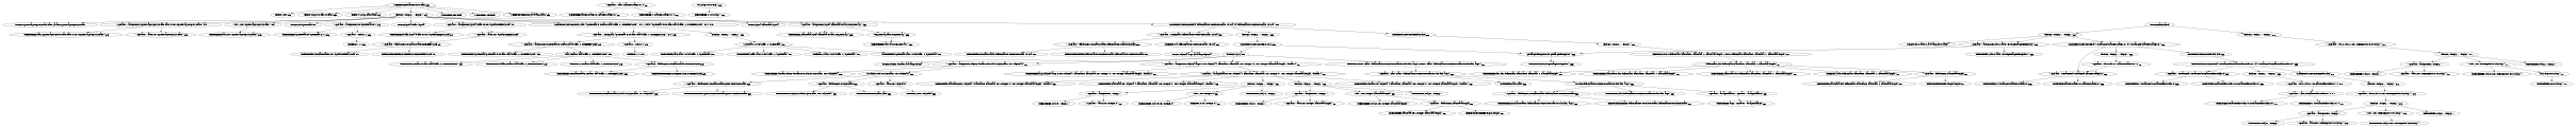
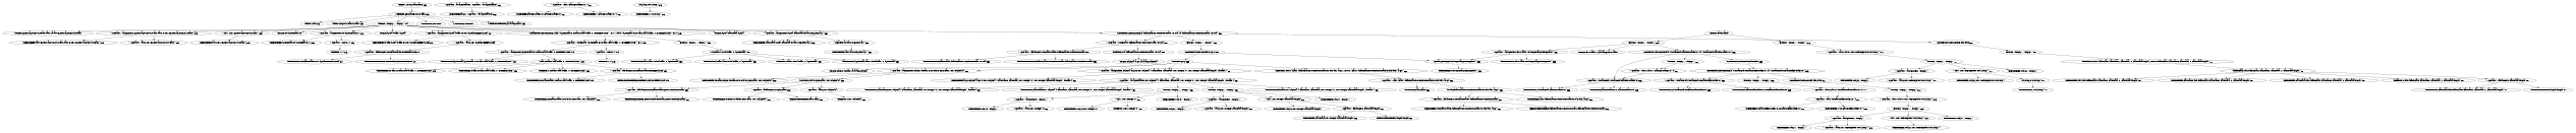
  digraph {
    n1 [label=<(METHOD,getClassFromStream)<SUB>843</SUB>>]
    n2 [label=<(PARAM,this)<SUB>843</SUB>>]
    n3 [label=<(PARAM,InputStream stream)<SUB>843</SUB>>]
    n4 [label=<(PARAM,String classname)<SUB>843</SUB>>]
    n5 [label=<(BLOCK,&lt;empty&gt;,&lt;empty&gt;)<SUB>844</SUB>>]
    n6 [label=<(MODIFIER,PRIVATE)>]
    n7 [label=<(MODIFIER,VIRTUAL)>]
    n8 [label=<(METHOD_RETURN,java.lang.Class)<SUB>843</SUB>>]
    n9 [label=<(LOCAL,ByteArrayOutputStream baos: java.io.ByteArrayOutputStream)>]
    n10 [label=<(&lt;operator&gt;.assignment,ByteArrayOutputStream baos = new ByteArrayOutputStream())<SUB>845</SUB>>]
    n11 [label=<(&lt;init&gt;,new ByteArrayOutputStream())<SUB>845</SUB>>]
    n12 [label=<(LOCAL,int bytesRead: int)>]
    n13 [label=<(&lt;operator&gt;.assignment,int bytesRead = -1)<SUB>846</SUB>>]
    n14 [label=<(LOCAL,byte[] buffer: byte[])>]
    n15 [label=<(&lt;operator&gt;.assignment,byte[] buffer = new byte[BUFFER_SIZE])<SUB>847</SUB>>]
    n16 [label=<(CONTROL_STRUCTURE,while ((bytesRead = stream.read(buffer, 0, BUFFER_SIZE)) != -1),while ((bytesRead = stream.read(buffer, 0, BUFFER_SIZE)) != -1))<SUB>849</SUB>>]
    n17 [label=<(LOCAL,byte[] classData: byte[])>]
    n18 [label=<(&lt;operator&gt;.assignment,byte[] classData = baos.toByteArray())<SUB>853</SUB>>]
    n19 [label=<(CONTROL_STRUCTURE,if (defineClassProtectionDomain != null),if (defineClassProtectionDomain != null))<SUB>858</SUB>>]
    n20 [label=<(IDENTIFIER,baos,ByteArrayOutputStream baos = new ByteArrayOutputStream())<SUB>845</SUB>>]
    n21 [label=<(&lt;operator&gt;.alloc,new ByteArrayOutputStream())<SUB>845</SUB>>]
    n22 [label=<(IDENTIFIER,baos,new ByteArrayOutputStream())<SUB>845</SUB>>]
    n23 [label=<(IDENTIFIER,bytesRead,int bytesRead = -1)<SUB>846</SUB>>]
    n24 [label=<(&lt;operator&gt;.minus,-1)<SUB>846</SUB>>]
    n25 [label=<(IDENTIFIER,buffer,byte[] buffer = new byte[BUFFER_SIZE])<SUB>847</SUB>>]
    n26 [label=<(&lt;operator&gt;.alloc,new byte[BUFFER_SIZE])>]
    n27 [label=<(&lt;operator&gt;.notEquals,(bytesRead = stream.read(buffer, 0, BUFFER_SIZE)) != -1)<SUB>849</SUB>>]
    n28 [label=<(BLOCK,&lt;empty&gt;,&lt;empty&gt;)<SUB>849</SUB>>]
    n29 [label=<(IDENTIFIER,classData,byte[] classData = baos.toByteArray())<SUB>853</SUB>>]
    n30 [label=<(toByteArray,baos.toByteArray())<SUB>853</SUB>>]
    n31 [label=<(&lt;operator&gt;.notEquals,defineClassProtectionDomain != null)<SUB>858</SUB>>]
    n32 [label=<(BLOCK,&lt;empty&gt;,&lt;empty&gt;)<SUB>858</SUB>>]
    n33 [label=<(CONTROL_STRUCTURE,else,else)<SUB>880</SUB>>]
    n34 [label=<(LITERAL,1,-1)<SUB>846</SUB>>]
    n35 [label=<(&lt;operator&gt;.fieldAccess,AntClassLoader.BUFFER_SIZE)<SUB>847</SUB>>]
    n36 [label=<(IDENTIFIER,AntClassLoader,new byte[BUFFER_SIZE])<SUB>847</SUB>>]
    n37 [label=<(FIELD_IDENTIFIER,BUFFER_SIZE,BUFFER_SIZE)<SUB>847</SUB>>]
    n38 [label=<(&lt;operator&gt;.assignment,bytesRead = stream.read(buffer, 0, BUFFER_SIZE))<SUB>849</SUB>>]
    n39 [label=<(&lt;operator&gt;.minus,-1)<SUB>849</SUB>>]
    n40 [label=<(write,baos.write(buffer, 0, bytesRead))<SUB>850</SUB>>]
    n41 [label=<(IDENTIFIER,bytesRead,bytesRead = stream.read(buffer, 0, BUFFER_SIZE))<SUB>849</SUB>>]
    n42 [label=<(read,stream.read(buffer, 0, BUFFER_SIZE))<SUB>849</SUB>>]
    n43 [label=<(LITERAL,1,-1)<SUB>849</SUB>>]
    n44 [label=<(IDENTIFIER,stream,stream.read(buffer, 0, BUFFER_SIZE))<SUB>849</SUB>>]
    n45 [label=<(IDENTIFIER,buffer,stream.read(buffer, 0, BUFFER_SIZE))<SUB>849</SUB>>]
    n46 [label=<(LITERAL,0,stream.read(buffer, 0, BUFFER_SIZE))<SUB>849</SUB>>]
    n47 [label=<(&lt;operator&gt;.fieldAccess,AntClassLoader.BUFFER_SIZE)<SUB>849</SUB>>]
    n48 [label=<(IDENTIFIER,AntClassLoader,stream.read(buffer, 0, BUFFER_SIZE))<SUB>849</SUB>>]
    n49 [label=<(FIELD_IDENTIFIER,BUFFER_SIZE,BUFFER_SIZE)<SUB>849</SUB>>]
    n50 [label=<(IDENTIFIER,baos,baos.write(buffer, 0, bytesRead))<SUB>850</SUB>>]
    n51 [label=<(IDENTIFIER,buffer,baos.write(buffer, 0, bytesRead))<SUB>850</SUB>>]
    n52 [label=<(LITERAL,0,baos.write(buffer, 0, bytesRead))<SUB>850</SUB>>]
    n53 [label=<(IDENTIFIER,bytesRead,baos.write(buffer, 0, bytesRead))<SUB>850</SUB>>]
    n54 [label=<(IDENTIFIER,baos,baos.toByteArray())<SUB>853</SUB>>]
    n55 [label=<(&lt;operator&gt;.fieldAccess,AntClassLoader.defineClassProtectionDomain)<SUB>858</SUB>>]
    n56 [label=<(LITERAL,null,defineClassProtectionDomain != null)<SUB>858</SUB>>]
    n57 [label=<(CONTROL_STRUCTURE,try,try)<SUB>859</SUB>>]
    n58 [label=<(BLOCK,&lt;empty&gt;,&lt;empty&gt;)<SUB>880</SUB>>]
    n59 [label=<(IDENTIFIER,AntClassLoader,defineClassProtectionDomain != null)<SUB>858</SUB>>]
    n60 [label=<(FIELD_IDENTIFIER,defineClassProtectionDomain,defineClassProtectionDomain)<SUB>858</SUB>>]
    n61 [label=<(LOCAL,Object[] args: java.lang.Object[])>]
    n62 [label=<(BLOCK,try,try)<SUB>859</SUB>>]
    n63 [label=<(getTargetException,ite.getTargetException())<SUB>865</SUB>>]
    n64 [label=<(LOCAL,Object domain: java.lang.Object)>]
    n65 [label=<(&lt;operator&gt;.assignment,Object domain = invoke(Project.class, new Object[0]))<SUB>860</SUB>>]
    n66 [label=<(&lt;operator&gt;.assignment,Object[] args = new Object[] { classname, classData, new Integer(0), new Integer(classData.length), domain })<SUB>861</SUB>>]
    n67 [label=<(RETURN,return (Class) defineClassProtectionDomain.invoke(this, args);,return (Class) defineClassProtectionDomain.invoke(this, args);)<SUB>862</SUB>>]
    n68 [label=<(BLOCK,catch,catch)>]
    n69 [label=<(BLOCK,&lt;empty&gt;,&lt;empty&gt;)<SUB>864</SUB>>]
    n70 [label=<(BLOCK,&lt;empty&gt;,&lt;empty&gt;)<SUB>876</SUB>>]
    n71 [label=<(IDENTIFIER,domain,Object domain = invoke(Project.class, new Object[0]))<SUB>860</SUB>>]
    n72 [label=<(invoke,invoke(Project.class, new Object[0]))<SUB>860</SUB>>]
    n73 [label=<(IDENTIFIER,args,Object[] args = new Object[] { classname, classData, new Integer(0), new Integer(classData.length), domain })<SUB>861</SUB>>]
    n74 [label=<(&lt;operator&gt;.arrayInitializer,new Object[] { classname, classData, new Integer(0), new Integer(classData.length), domain })<SUB>861</SUB>>]
    n75 [label=<(&lt;operator&gt;.cast,(Class) defineClassProtectionDomain.invoke(this, args))<SUB>862</SUB>>]
    n76 [label=<(&lt;operator&gt;.fieldAccess,AntClassLoader.getProtectionDomain)<SUB>860</SUB>>]
    n77 [label=<(&lt;operator&gt;.fieldAccess,Project.class)<SUB>860</SUB>>]
    n78 [label=<(&lt;operator&gt;.alloc,new Object[0])>]
    n79 [label=<(IDENTIFIER,AntClassLoader,invoke(Project.class, new Object[0]))<SUB>860</SUB>>]
    n80 [label=<(FIELD_IDENTIFIER,getProtectionDomain,getProtectionDomain)<SUB>860</SUB>>]
    n81 [label=<(IDENTIFIER,Project,invoke(Project.class, new Object[0]))<SUB>860</SUB>>]
    n82 [label=<(FIELD_IDENTIFIER,class,class)<SUB>860</SUB>>]
    n83 [label=<(LITERAL,0,new Object[0])<SUB>860</SUB>>]
    n84 [label=<(IDENTIFIER,classname,new Object[] { classname, classData, new Integer(0), new Integer(classData.length), domain })<SUB>861</SUB>>]
    n85 [label=<(IDENTIFIER,classData,new Object[] { classname, classData, new Integer(0), new Integer(classData.length), domain })<SUB>861</SUB>>]
    n86 [label=<(BLOCK,&lt;empty&gt;,&lt;empty&gt;)<SUB>861</SUB>>]
    n87 [label=<(BLOCK,&lt;empty&gt;,&lt;empty&gt;)<SUB>861</SUB>>]
    n88 [label=<(IDENTIFIER,domain,new Object[] { classname, classData, new Integer(0), new Integer(classData.length), domain })<SUB>861</SUB>>]
    n89 [label=<(&lt;operator&gt;.assignment,&lt;empty&gt;)>]
    n90 [label=<(&lt;init&gt;,new Integer(0))<SUB>861</SUB>>]
    n91 [label=<(IDENTIFIER,$obj19,&lt;empty&gt;)>]
    n92 [label=<(&lt;operator&gt;.assignment,&lt;empty&gt;)>]
    n93 [label=<(&lt;init&gt;,new Integer(classData.length))<SUB>861</SUB>>]
    n94 [label=<(IDENTIFIER,$obj20,&lt;empty&gt;)>]
    n95 [label=<(IDENTIFIER,$obj19,&lt;empty&gt;)>]
    n96 [label=<(&lt;operator&gt;.alloc,new Integer(0))<SUB>861</SUB>>]
    n97 [label=<(IDENTIFIER,$obj19,new Integer(0))>]
    n98 [label=<(LITERAL,0,new Integer(0))<SUB>861</SUB>>]
    n99 [label=<(IDENTIFIER,$obj20,&lt;empty&gt;)>]
    n100 [label=<(&lt;operator&gt;.alloc,new Integer(classData.length))<SUB>861</SUB>>]
    n101 [label=<(IDENTIFIER,$obj20,new Integer(classData.length))>]
    n102 [label=<(&lt;operator&gt;.fieldAccess,classData.length)<SUB>861</SUB>>]
    n103 [label=<(IDENTIFIER,classData,new Integer(classData.length))<SUB>861</SUB>>]
    n104 [label=<(FIELD_IDENTIFIER,length,length)<SUB>861</SUB>>]
    n105 [label=<(TYPE_REF,Class,Class)<SUB>862</SUB>>]
    n106 [label=<(invoke,defineClassProtectionDomain.invoke(this, args))<SUB>862</SUB>>]
    n107 [label=<(&lt;operator&gt;.fieldAccess,AntClassLoader.defineClassProtectionDomain)<SUB>862</SUB>>]
    n108 [label=<(IDENTIFIER,this,defineClassProtectionDomain.invoke(this, args))<SUB>862</SUB>>]
    n109 [label=<(&lt;operator&gt;.arrayInitializer,&lt;operator&gt;.arrayInitializer)<SUB>862</SUB>>]
    n110 [label=<(IDENTIFIER,AntClassLoader,defineClassProtectionDomain.invoke(this, args))<SUB>862</SUB>>]
    n111 [label=<(FIELD_IDENTIFIER,defineClassProtectionDomain,defineClassProtectionDomain)<SUB>862</SUB>>]
    n112 [label=<(IDENTIFIER,args,&lt;operator&gt;.arrayInitializer)<SUB>862</SUB>>]
    n113 [label=<(LOCAL,Throwable t: java.lang.Throwable)>]
    n114 [label=<(&lt;operator&gt;.assignment,Throwable t = ite.getTargetException())<SUB>865</SUB>>]
    n115 [label=<(CONTROL_STRUCTURE,if (t instanceof ClassFormatError),if (t instanceof ClassFormatError))<SUB>866</SUB>>]
    n116 [label=<(&lt;operator&gt;.throw,throw new IOException(e.toString());)<SUB>877</SUB>>]
    n117 [label=<(IDENTIFIER,t,Throwable t = ite.getTargetException())<SUB>865</SUB>>]
    n118 [label=<(&lt;operator&gt;.instanceOf,t instanceof ClassFormatError)<SUB>866</SUB>>]
    n119 [label=<(BLOCK,&lt;empty&gt;,&lt;empty&gt;)<SUB>866</SUB>>]
    n120 [label=<(CONTROL_STRUCTURE,else,else)<SUB>869</SUB>>]
    n121 [label=<(IDENTIFIER,ite,ite.getTargetException())<SUB>865</SUB>>]
    n122 [label=<(IDENTIFIER,t,t instanceof ClassFormatError)<SUB>866</SUB>>]
    n123 [label=<(TYPE_REF,ClassFormatError,ClassFormatError)<SUB>866</SUB>>]
    n124 [label=<(&lt;operator&gt;.throw,throw (ClassFormatError) t;)<SUB>867</SUB>>]
    n125 [label=<(CONTROL_STRUCTURE,if (t instanceof NoClassDefFoundError),if (t instanceof NoClassDefFoundError))<SUB>869</SUB>>]
    n126 [label=<(&lt;operator&gt;.cast,(ClassFormatError) t)<SUB>867</SUB>>]
    n127 [label=<(TYPE_REF,ClassFormatError,ClassFormatError)<SUB>867</SUB>>]
    n128 [label=<(IDENTIFIER,t,(ClassFormatError) t)<SUB>867</SUB>>]
    n129 [label=<(&lt;operator&gt;.instanceOf,t instanceof NoClassDefFoundError)<SUB>869</SUB>>]
    n130 [label=<(BLOCK,&lt;empty&gt;,&lt;empty&gt;)<SUB>869</SUB>>]
    n131 [label=<(CONTROL_STRUCTURE,else,else)<SUB>872</SUB>>]
    n132 [label=<(IDENTIFIER,t,t instanceof NoClassDefFoundError)<SUB>869</SUB>>]
    n133 [label=<(TYPE_REF,NoClassDefFoundError,NoClassDefFoundError)<SUB>869</SUB>>]
    n134 [label=<(&lt;operator&gt;.throw,throw (NoClassDefFoundError) t;)<SUB>870</SUB>>]
    n135 [label=<(BLOCK,&lt;empty&gt;,&lt;empty&gt;)<SUB>872</SUB>>]
    n136 [label=<(&lt;operator&gt;.cast,(NoClassDefFoundError) t)<SUB>870</SUB>>]
    n137 [label=<(TYPE_REF,NoClassDefFoundError,NoClassDefFoundError)<SUB>870</SUB>>]
    n138 [label=<(IDENTIFIER,t,(NoClassDefFoundError) t)<SUB>870</SUB>>]
    n139 [label=<(&lt;operator&gt;.throw,throw new IOException(t.toString());)<SUB>873</SUB>>]
    n140 [label=<(BLOCK,&lt;empty&gt;,&lt;empty&gt;)<SUB>873</SUB>>]
    n141 [label=<(&lt;operator&gt;.assignment,&lt;empty&gt;)>]
    n142 [label=<(&lt;init&gt;,new IOException(t.toString()))<SUB>873</SUB>>]
    n143 [label=<(IDENTIFIER,$obj21,&lt;empty&gt;)>]
    n144 [label=<(IDENTIFIER,$obj21,&lt;empty&gt;)>]
    n145 [label=<(&lt;operator&gt;.alloc,new IOException(t.toString()))<SUB>873</SUB>>]
    n146 [label=<(IDENTIFIER,$obj21,new IOException(t.toString()))>]
    n147 [label=<(toString,t.toString())<SUB>873</SUB>>]
    n148 [label=<(IDENTIFIER,t,t.toString())<SUB>873</SUB>>]
    n149 [label=<(BLOCK,&lt;empty&gt;,&lt;empty&gt;)<SUB>877</SUB>>]
    n150 [label=<(&lt;operator&gt;.assignment,&lt;empty&gt;)>]
    n151 [label=<(&lt;init&gt;,new IOException(e.toString()))<SUB>877</SUB>>]
    n152 [label=<(IDENTIFIER,$obj22,&lt;empty&gt;)>]
    n153 [label=<(IDENTIFIER,$obj22,&lt;empty&gt;)>]
    n154 [label=<(&lt;operator&gt;.alloc,new IOException(e.toString()))<SUB>877</SUB>>]
    n155 [label=<(IDENTIFIER,$obj22,new IOException(e.toString()))>]
    n156 [label=<(toString,e.toString())<SUB>877</SUB>>]
    n157 [label=<(IDENTIFIER,e,e.toString())<SUB>877</SUB>>]
    n158 [label=<(RETURN,return defineClass(classname, classData, 0, classData.length);,return defineClass(classname, classData, 0, classData.length);)<SUB>881</SUB>>]
    n159 [label=<(defineClass,this.defineClass(classname, classData, 0, classData.length))<SUB>881</SUB>>]
    n160 [label=<(IDENTIFIER,this,this.defineClass(classname, classData, 0, classData.length))<SUB>881</SUB>>]
    n161 [label=<(IDENTIFIER,classname,this.defineClass(classname, classData, 0, classData.length))<SUB>881</SUB>>]
    n162 [label=<(IDENTIFIER,classData,this.defineClass(classname, classData, 0, classData.length))<SUB>881</SUB>>]
    n163 [label=<(LITERAL,0,this.defineClass(classname, classData, 0, classData.length))<SUB>881</SUB>>]
    n164 [label=<(&lt;operator&gt;.fieldAccess,classData.length)<SUB>881</SUB>>]
    n165 [label=<(IDENTIFIER,classData,this.defineClass(classname, classData, 0, classData.length))<SUB>881</SUB>>]
    n166 [label=<(FIELD_IDENTIFIER,length,length)<SUB>881</SUB>>]
    n1 -> n2
    n1 -> n3
-   n1 -> n4
+   n4 -> n1
    n1 -> n5
    n1 -> n6
    n1 -> n7
    n1 -> n8
    n5 -> n9
    n5 -> n10
    n5 -> n11
    n5 -> n12
    n5 -> n13
    n5 -> n14
    n5 -> n15
    n5 -> n16
    n5 -> n17
    n5 -> n18
    n5 -> n19
    n10 -> n20
    n10 -> n21
    n11 -> n22
    n13 -> n23
    n13 -> n24
    n15 -> n25
    n15 -> n26
    n16 -> n27
    n16 -> n28
    n18 -> n29
    n18 -> n30
    n19 -> n31
    n19 -> n32
    n19 -> n33
    n24 -> n34
    n26 -> n35
    n27 -> n38
    n27 -> n39
    n28 -> n40
    n30 -> n54
    n31 -> n55
    n31 -> n56
    n32 -> n57
    n33 -> n58
    n35 -> n36
    n35 -> n37
    n38 -> n41
    n38 -> n42
    n39 -> n43
    n40 -> n50
    n40 -> n51
    n40 -> n52
    n40 -> n53
    n42 -> n44
    n42 -> n45
    n42 -> n46
    n42 -> n47
    n47 -> n48
    n47 -> n49
    n55 -> n59
    n55 -> n60
    n56 -> n61
    n57 -> n62
    n57 -> n63
    n58 -> n158
    n62 -> n64
    n62 -> n65
    n62 -> n66
    n62 -> n67
    n63 -> n121
    n65 -> n71
    n65 -> n72
    n66 -> n73
    n66 -> n74
    n67 -> n75
    n68 -> n69
    n68 -> n70
    n69 -> n113
    n69 -> n114
    n69 -> n115
    n70 -> n116
    n72 -> n76
    n72 -> n77
    n72 -> n78
    n74 -> n84
    n74 -> n85
    n74 -> n86
    n74 -> n87
    n74 -> n88
    n75 -> n105
    n75 -> n106
    n76 -> n79
    n76 -> n80
    n77 -> n81
    n77 -> n82
    n78 -> n83
    n86 -> n89
    n86 -> n90
    n86 -> n91
    n87 -> n92
    n87 -> n93
    n87 -> n94
    n89 -> n95
    n89 -> n96
    n90 -> n97
    n90 -> n98
    n92 -> n99
    n92 -> n100
    n93 -> n101
    n93 -> n102
    n102 -> n103
    n102 -> n104
    n106 -> n107
    n106 -> n108
-   n106 -> n109
    n107 -> n110
    n107 -> n111
    n109 -> n112
    n114 -> n63
    n114 -> n117
    n115 -> n118
    n115 -> n119
    n115 -> n120
    n116 -> n149
    n118 -> n122
    n118 -> n123
    n119 -> n124
    n120 -> n125
    n124 -> n118
    n125 -> n129
    n125 -> n130
    n125 -> n131
    n126 -> n127
    n126 -> n128
    n129 -> n132
    n129 -> n133
    n130 -> n134
    n131 -> n135
    n134 -> n136
    n135 -> n139
    n136 -> n137
    n136 -> n138
    n139 -> n140
    n140 -> n141
    n140 -> n142
    n140 -> n143
    n141 -> n144
    n141 -> n145
    n142 -> n146
    n147 -> n148
    n149 -> n150
    n149 -> n151
    n149 -> n152
    n150 -> n153
    n150 -> n154
    n151 -> n155
    n151 -> n156
    n156 -> n157
    n158 -> n159
    n159 -> n160
    n159 -> n161
    n159 -> n162
    n159 -> n163
    n159 -> n164
    n164 -> n165
    n164 -> n166
  }
